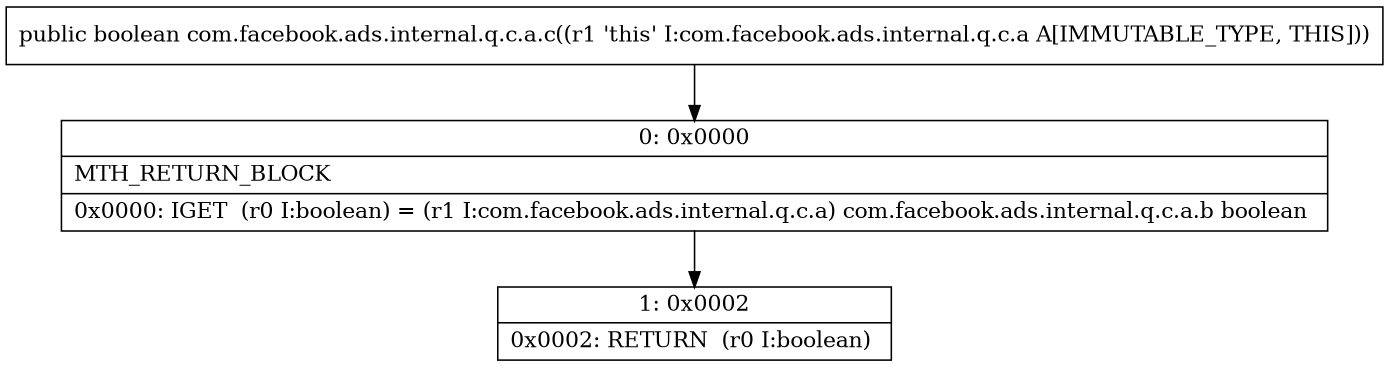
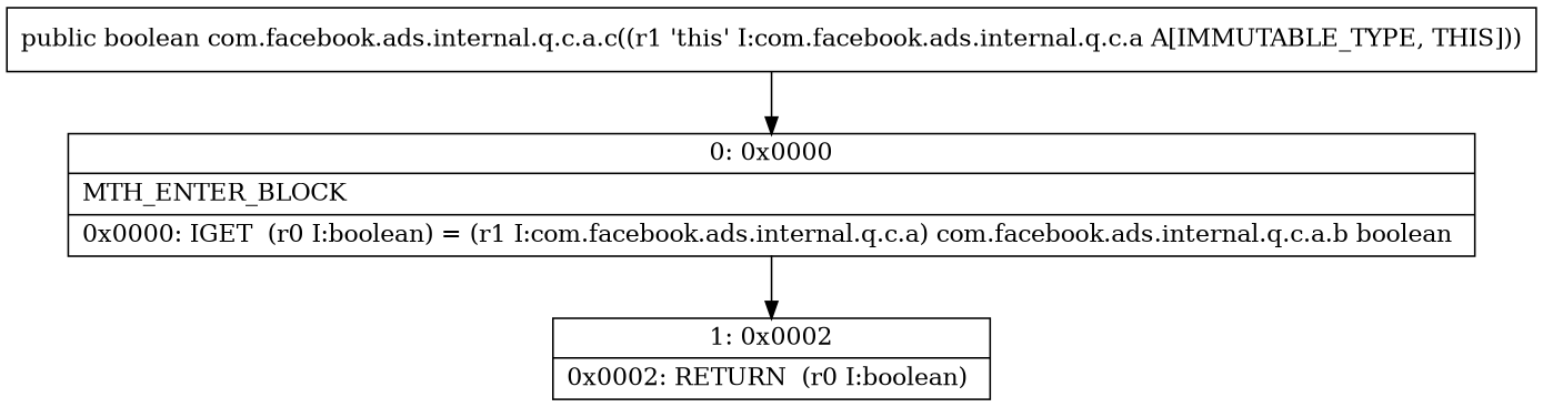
  digraph {
    node [shape=record]
-   n1 [label="{0\:\ 0x0000|MTH_RETURN_BLOCK\l|0x0000: IGET  (r0 I:boolean) = (r1 I:com.facebook.ads.internal.q.c.a) com.facebook.ads.internal.q.c.a.b boolean \l}"]
+   n1 [label="{0\:\ 0x0000|MTH_ENTER_BLOCK\l|0x0000: IGET  (r0 I:boolean) = (r1 I:com.facebook.ads.internal.q.c.a) com.facebook.ads.internal.q.c.a.b boolean \l}"]
    n2 [label="{1\:\ 0x0002|0x0002: RETURN  (r0 I:boolean) \l}"]
    n3 [label="{public boolean com.facebook.ads.internal.q.c.a.c((r1 'this' I:com.facebook.ads.internal.q.c.a A[IMMUTABLE_TYPE, THIS])) }"]
    n1 -> n2
    n3 -> n1
  }
